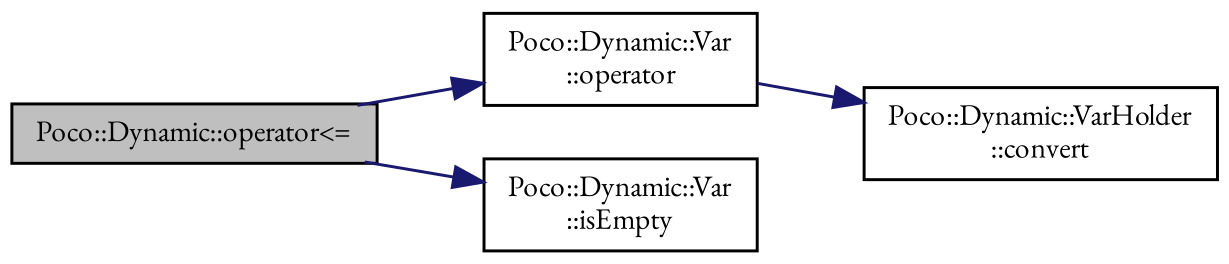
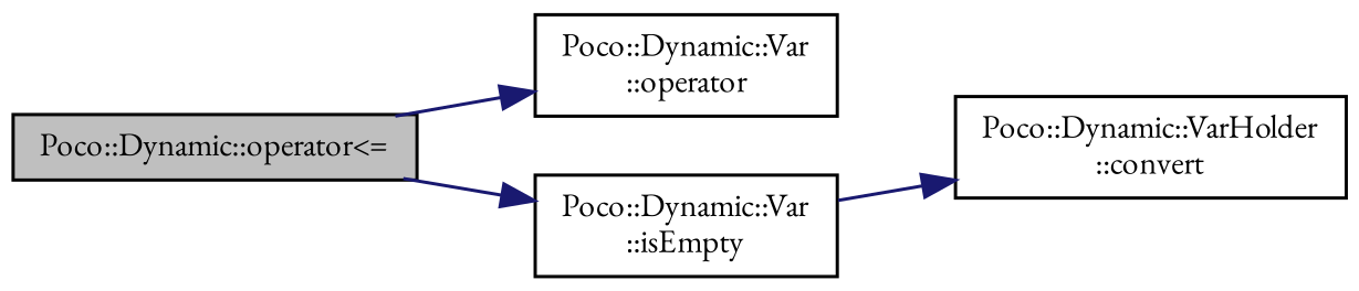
  digraph {
    fontname="EB Garamond"
    rankdir=LR
    node [color=black fillcolor=white fontname="EB Garamond" fontsize=10 shape=record style=filled]
    edge [color=midnightblue fontname="EB Garamond" fontsize=10 labelfontname=Helvetica labelfontsize=10 style=solid]
    n1 [fillcolor=grey75 fontcolor=black height=0.2 label="Poco::Dynamic::operator\<=" width=0.4]
    n2 [height=0.2 label="Poco::Dynamic::Var\l::operator" width=0.4]
    n3 [height=0.2 label="Poco::Dynamic::Var\l::isEmpty" width=0.4]
    n4 [height=0.2 label="Poco::Dynamic::VarHolder\l::convert" width=0.4]
    n1 -> n2
    n1 -> n3
-   n2 -> n4
+   n3 -> n4
  }
